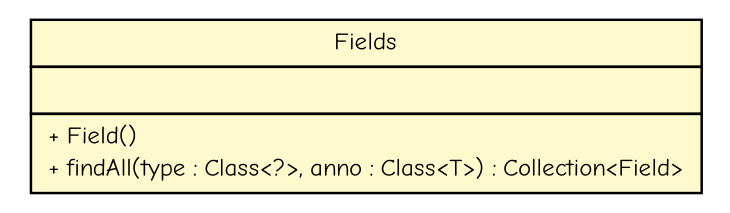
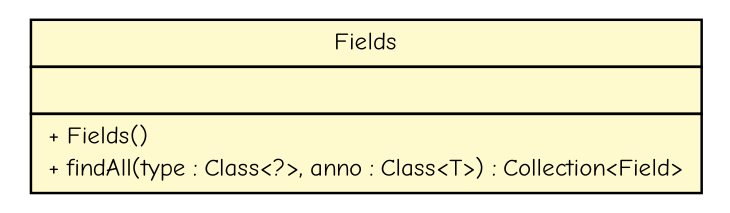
  digraph {
    nodesep=0.25
    ranksep=0.5
    fontname="Comic Neue"
-   n1 [fontcolor=black fontname="Comic Neue" fontsize=10.0 label=<<table title="sorcer.util.reflect.Fields" border="0" cellborder="1" cellspacing="0" cellpadding="2" port="p" bgcolor="lemonChiffon" href="./Fields.html"> 		<tr><td><table border="0" cellspacing="0" cellpadding="1"> <tr><td align="center" balign="center"> Fields </td></tr> 		</table></td></tr> 		<tr><td><table border="0" cellspacing="0" cellpadding="1"> <tr><td align="left" balign="left">  </td></tr> 		</table></td></tr> 		<tr><td><table border="0" cellspacing="0" cellpadding="1"> <tr><td align="left" balign="left"> + Field() </td></tr> <tr><td align="left" balign="left"> + findAll(type : Class&lt;?&gt;, anno : Class&lt;T&gt;) : Collection&lt;Field&gt; </td></tr> 		</table></td></tr> 		</table>> shape=plaintext]
+   n1 [fontcolor=black fontname="Comic Neue" fontsize=10.0 label=<<table title="sorcer.util.reflect.Fields" border="0" cellborder="1" cellspacing="0" cellpadding="2" port="p" bgcolor="lemonChiffon" href="./Fields.html"> 		<tr><td><table border="0" cellspacing="0" cellpadding="1"> <tr><td align="center" balign="center"> Fields </td></tr> 		</table></td></tr> 		<tr><td><table border="0" cellspacing="0" cellpadding="1"> <tr><td align="left" balign="left">  </td></tr> 		</table></td></tr> 		<tr><td><table border="0" cellspacing="0" cellpadding="1"> <tr><td align="left" balign="left"> + Fields() </td></tr> <tr><td align="left" balign="left"> + findAll(type : Class&lt;?&gt;, anno : Class&lt;T&gt;) : Collection&lt;Field&gt; </td></tr> 		</table></td></tr> 		</table>> shape=plaintext]
  }
